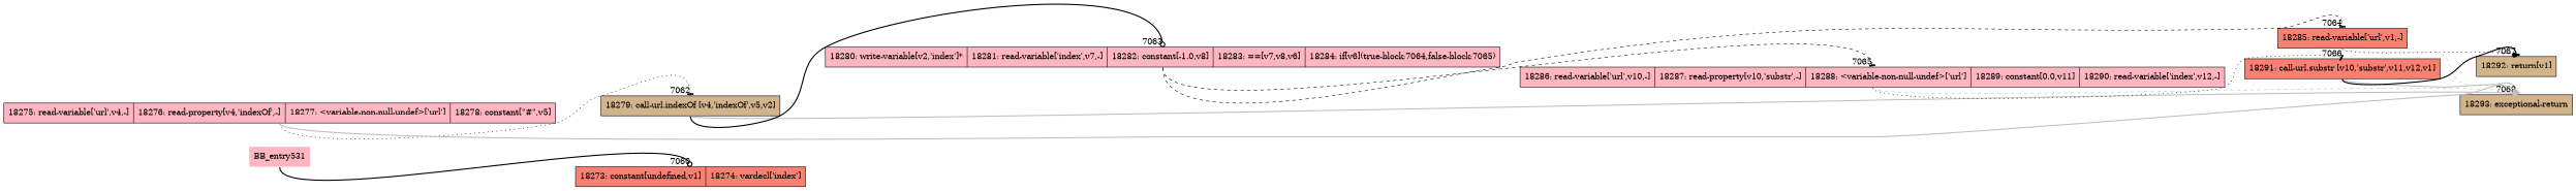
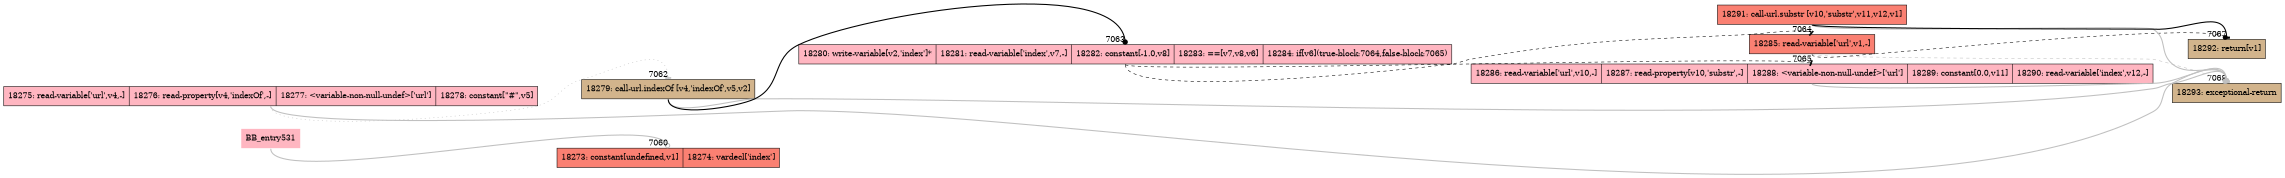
  digraph {
    rankdir=LR
    node [fillcolor=lightpink shape=record style=filled]
    edge [arrowhead=tee headport=n style=bold tailport=s]
    BB_entry531 [shape=none]
    n2 [fillcolor=salmon label="{18273: constant[undefined,v1]|18274: vardecl['index']}"]
    n3 [label="{18275: read-variable['url',v4,-]|18276: read-property[v4,'indexOf',-]|18277: \<variable-non-null-undef\>['url']|18278: constant[\"#\",v5]}"]
    n4 [fillcolor=tan label="{18279: call-url.indexOf [v4,'indexOf',v5,v2]}"]
    n5 [fillcolor=tan label="{18293: exceptional-return}"]
    n6 [label="{18280: write-variable[v2,'index']*|18281: read-variable['index',v7,-]|18282: constant[-1.0,v8]|18283: ==[v7,v8,v6]|18284: if[v6](true-block:7064,false-block:7065)}"]
    n7 [fillcolor=salmon label="{18285: read-variable['url',v1,-]}"]
    n8 [label="{18286: read-variable['url',v10,-]|18287: read-property[v10,'substr',-]|18288: \<variable-non-null-undef\>['url']|18289: constant[0.0,v11]|18290: read-variable['index',v12,-]}"]
    n9 [fillcolor=tan label="{18292: return[v1]}"]
    n10 [fillcolor=salmon label="{18291: call-url.substr [v10,'substr',v11,v12,v1]}"]
-   BB_entry531 -> n2 [arrowhead=odot headlabel="    7060"]
-   n3 -> n4 [headlabel="      7062" style=dotted]
+   BB_entry531 -> n2 [arrowhead=odot headlabel="    7060" color=gray]
+   n3 -> n4 [headlabel="      7062" style=dotted color=gray]
    n3 -> n5 [color=gray headlabel="      7068"]
    n4 -> n5 [color=gray]
-   n4 -> n6 [arrowhead=odot headlabel="      7063"]
+   n4 -> n6 [arrowhead=dot headlabel="      7063"]
    n6 -> n7 [headlabel="      7064" style=dashed]
    n6 -> n8 [headlabel="      7065" style=dashed]
    n7 -> n5 [arrowhead=dot color=gray style=dashed]
-   n7 -> n9 [arrowhead=dot headlabel="      7067" style=dotted]
-   n8 -> n5 [arrowhead=dot color=gray style=dashed]
-   n8 -> n10 [headlabel="      7066" style=dotted]
+   n7 -> n9 [arrowhead=dot headlabel="      7067" style=dashed]
+   n8 -> n5 [arrowhead=dot color=gray]
    n10 -> n5 [arrowhead=dot color=gray]
    n10 -> n9
  }
